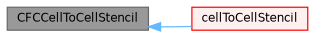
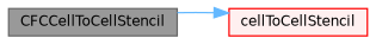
  digraph {
    rankdir=LR
    fontname="DejaVu Sans"
    node [fontname="DejaVu Sans" fontsize=10 shape=box style=filled]
    n1 [color=gray40 fillcolor=grey60 fontcolor=black height=0.2 label=CFCCellToCellStencil width=0.4]
    n2 [color=red fillcolor="#FFF0F0" height=0.2 label=cellToCellStencil width=0.4]
-   n1 -> n2 [color=steelblue1 dir=back fontname="DejaVu Sans" fontsize=10 labelfontname=Helvetica labelfontsize=10 style=solid]
+   n2 -> n1 [color=steelblue1 dir=back fontname="DejaVu Sans" fontsize=10 labelfontname=Helvetica labelfontsize=10 style=solid]
  }
